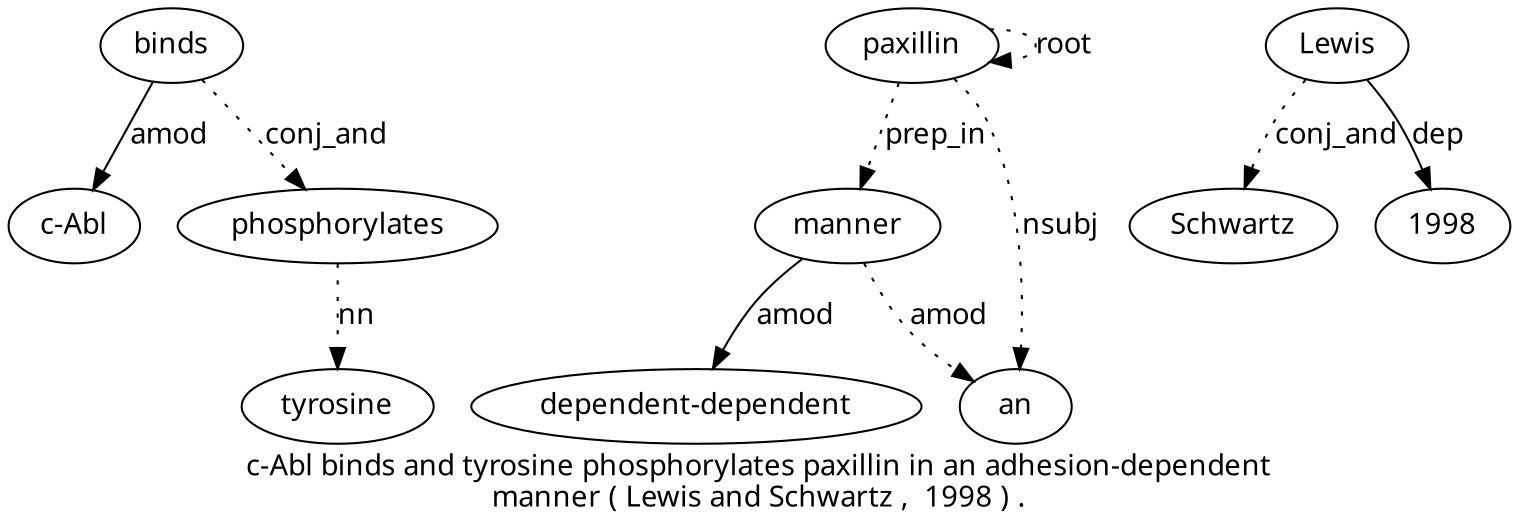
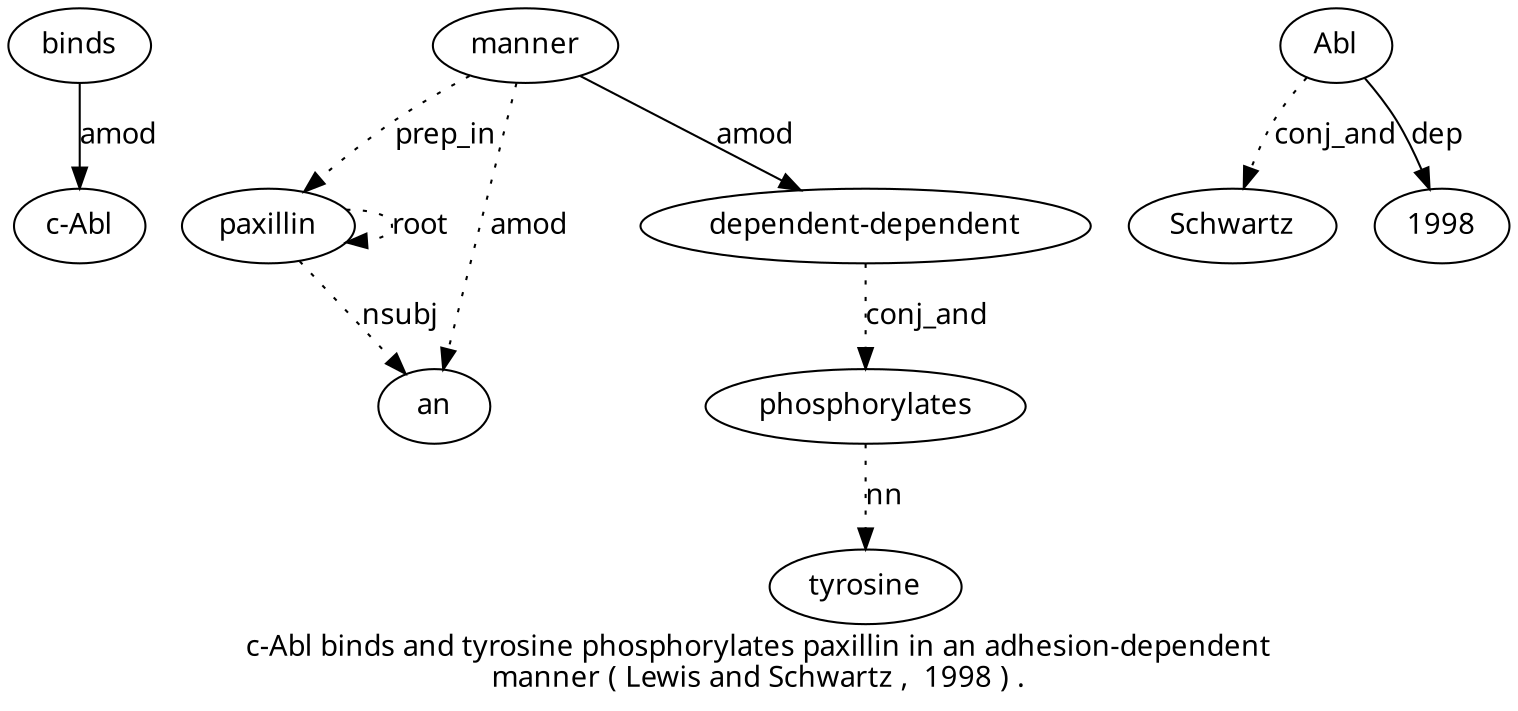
  digraph {
    fontname="Noto Sans"
    label="c-Abl binds and tyrosine phosphorylates paxillin in an adhesion-dependent\nmanner ( Lewis and Schwartz ,  1998 ) ."
    node [fillcolor=white fontname="Noto Sans" style=filled]
    edge [fontname="Noto Sans" style=dotted]
    n1 [label=binds]
    n2 [label="c-Abl"]
    n3 [label=phosphorylates]
    n4 [label=tyrosine]
    n5 [label=paxillin]
    n6 [label=manner]
    n7 [label=an]
    n8 [label="dependent-dependent"]
-   n9 [label=Lewis]
+   n9 [label=Abl]
    n10 [label=Schwartz]
    n11 [label=1998]
    n1 -> n2 [label=amod style=solid]
-   n1 -> n3 [label=conj_and]
+   n8 -> n3 [label=conj_and]
    n3 -> n4 [label=nn]
    n5 -> n5 [label=root]
-   n5 -> n6 [label=prep_in]
+   n6 -> n5 [label=prep_in]
    n5 -> n7 [label=nsubj]
    n6 -> n7 [label=amod]
    n6 -> n8 [label=amod style=solid]
    n9 -> n10 [label=conj_and]
    n9 -> n11 [label=dep style=solid]
  }
